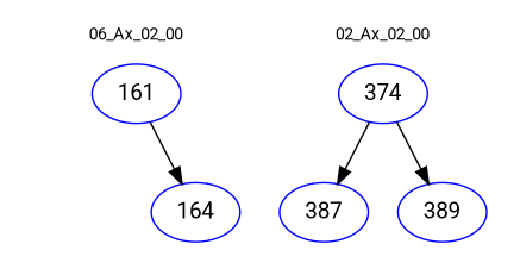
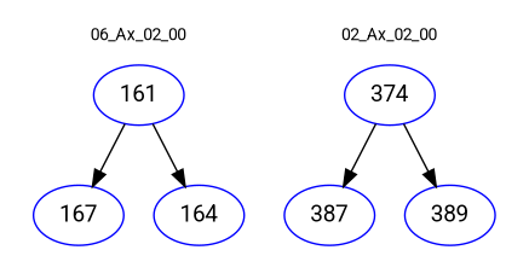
  digraph {
    fontname=Roboto
    node [color=blue fontname=Roboto]
    edge [color=black fontname=Roboto]
    n1 [label=161]
+   n2 [label=167]
    n3 [label=164]
    n4 [label=374]
    n5 [label=387]
    n6 [label=389]
    subgraph cluster_1 {
      color=white
      fontsize=10
      label="06_Ax_02_00"
      n1
+     n2
      n3
    }
    subgraph cluster_2 {
      color=white
      fontsize=10
      label="02_Ax_02_00"
      n4
      n5
      n6
    }
+   n1 -> n2
    n1 -> n3
    n4 -> n5
    n4 -> n6
  }
